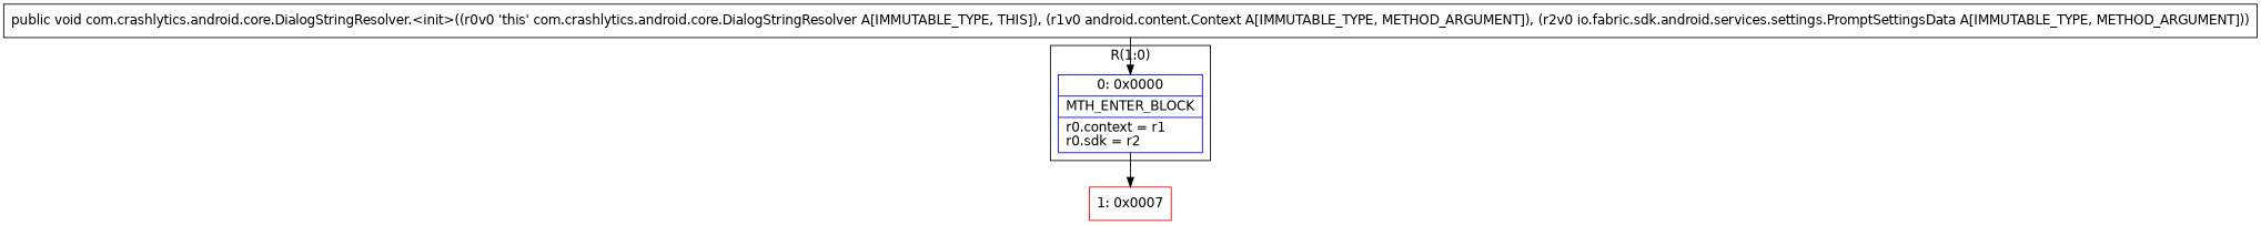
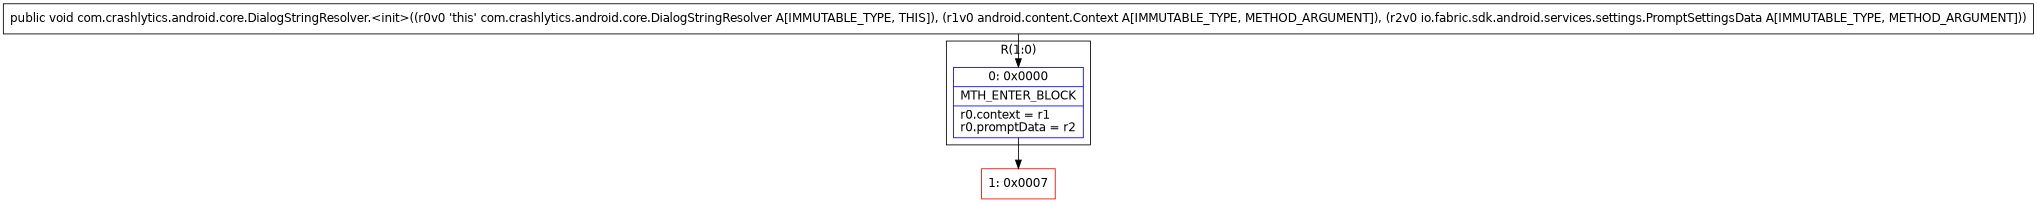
  digraph {
    fontname="DejaVu Sans"
    node [shape=record fontname="DejaVu Sans"]
    edge [fontname="DejaVu Sans"]
-   n1 [color=blue label="{0\:\ 0x0000|MTH_ENTER_BLOCK\l|r0.context = r1\lr0.sdk = r2\l}"]
+   n1 [color=blue label="{0\:\ 0x0000|MTH_ENTER_BLOCK\l|r0.context = r1\lr0.promptData = r2\l}"]
    n2 [color=red label="{1\:\ 0x0007}"]
    n3 [label="{public void com.crashlytics.android.core.DialogStringResolver.\<init\>((r0v0 'this' com.crashlytics.android.core.DialogStringResolver A[IMMUTABLE_TYPE, THIS]), (r1v0 android.content.Context A[IMMUTABLE_TYPE, METHOD_ARGUMENT]), (r2v0 io.fabric.sdk.android.services.settings.PromptSettingsData A[IMMUTABLE_TYPE, METHOD_ARGUMENT])) }"]
    subgraph cluster_1 {
      label="R(1:0)"
      n1
    }
    n1 -> n2
    n3 -> n1
  }
